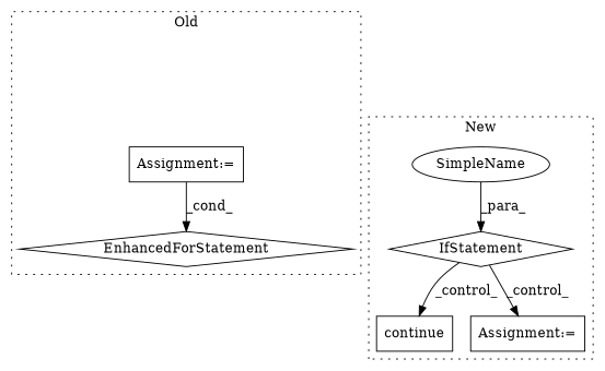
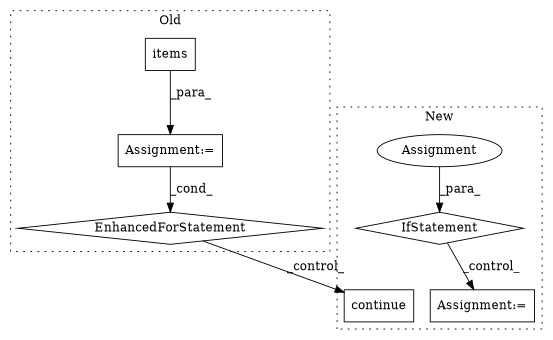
  digraph {
    fontname="DejaVu Serif"
    node [a=7 fontname="DejaVu Serif" l="79,2" s="6993,7105" shape=box]
    edge [fontname="DejaVu Serif"]
+   n1 [a=32 l=7 label=items s=7098]
    n2 [label="Assignment:="]
    n3 [a=70 label=EnhancedForStatement shape=diamond]
    n4 [a=18 l=9 label=continue s=7414]
    n5 [a=25 l="4,2" label=IfStatement s="7381,7402" shape=diamond]
-   n6 [a=42 label=SimpleName shape=ellipse l="" s=""]
+   n6 [a=42 label=Assignment shape=ellipse l="" s=""]
    n7 [l=1 label="Assignment:=" s=7992]
    subgraph cluster_1 {
      label=Old
      style=dotted
+     n1
      n2
      n3
    }
    subgraph cluster_2 {
      label=New
      style=dotted
      n4
      n5
      n6
      n7
    }
+   n1 -> n2 [label=_para_]
    n2 -> n3 [label=_cond_]
-   n5 -> n4 [label=_control_]
+   n3 -> n4 [label=_control_]
    n5 -> n7 [label=_control_]
    n6 -> n5 [label=_para_]
  }
